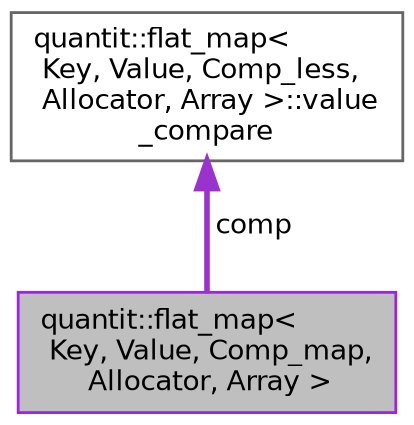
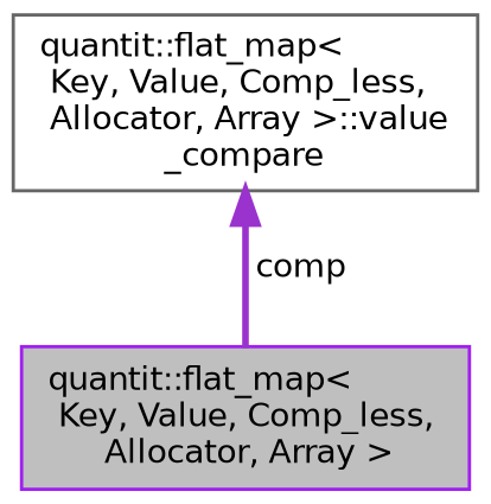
  digraph {
    node [fontname=Helvetica fontsize=10 shape=record style=filled]
-   n1 [color=purple fillcolor=grey75 fontcolor=black height=0.2 label="quantit::flat_map\<\l Key, Value, Comp_map,\l Allocator, Array \>" width=0.4]
+   n1 [color=purple fillcolor=grey75 fontcolor=black height=0.2 label="quantit::flat_map\<\l Key, Value, Comp_less,\l Allocator, Array \>" width=0.4]
    n2 [color=gray40 fillcolor=white height=0.2 label="quantit::flat_map\<\l Key, Value, Comp_less,\l Allocator, Array \>::value\l_compare" width=0.4]
    n2 -> n1 [color=darkorchid3 dir=back fontname=Helvetica fontsize=10 label=" comp" labelfontname=Helvetica labelfontsize=10 style=bold]
  }
